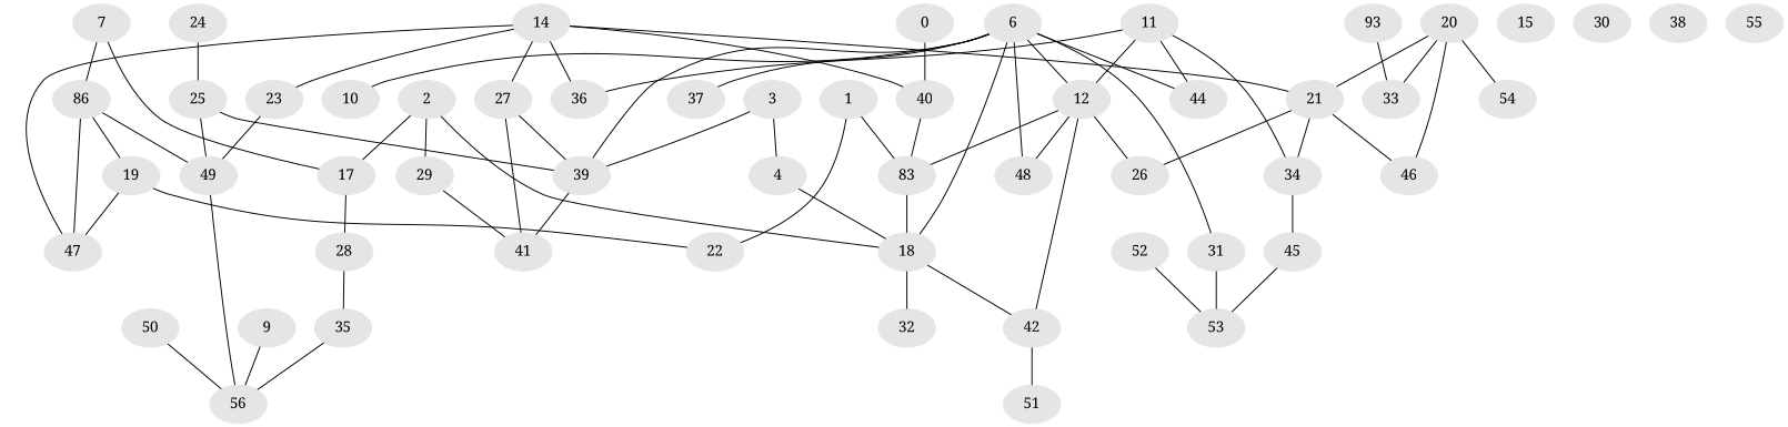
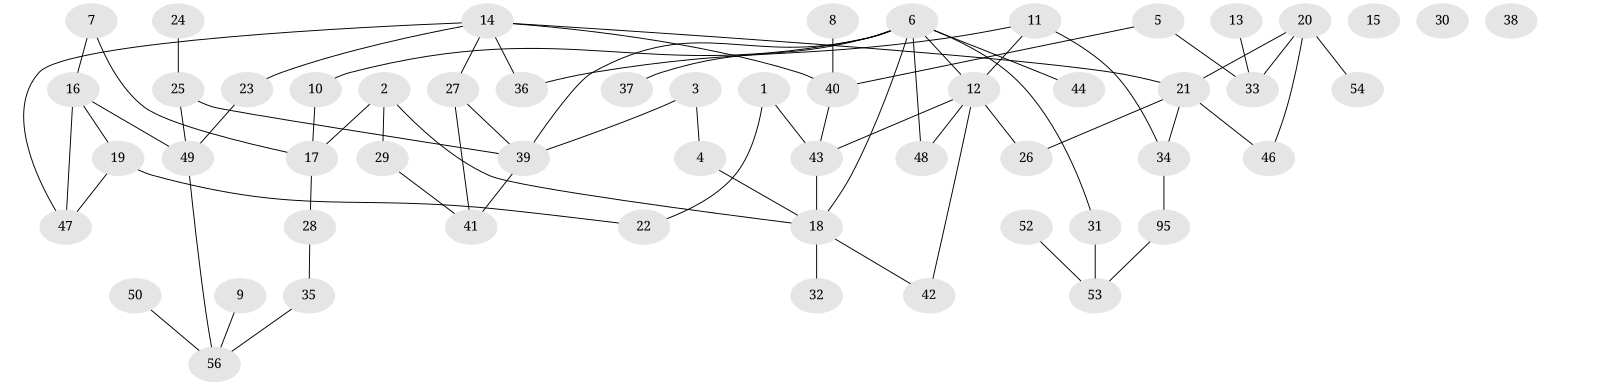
  graph {
    fontname="Noto Serif"
    node [color=gray90 fontname="Noto Serif" style=filled]
    edge [fontname="Noto Serif"]
    1
    22
-   43 [label=83]
+   43
    18
    2
    17
    29
    28
    42
    32
    41
    3
    4
    39
+   5
    33
    40
    6
    10
    12
    31
    37
    44
    48
    26
    53
    7
-   16 [label=86]
+   16
    47
    19
    49
-   8 [label=0]
+   8
    34
-   45
+   45 [label=95]
    9
    56
    11
    36
-   51
-   13 [label=93]
+   13
    14
    21
    23
    27
    46
    15
    35
    20
    54
    24
    25
    30
    38
    50
    52
-   55
    1 -- 22
    1 -- 43
    43 -- 18
    18 -- 42
    18 -- 32
    2 -- 18
    2 -- 17
    2 -- 29
    17 -- 28
    29 -- 41
    28 -- 35
-   42 -- 51
    3 -- 4
    3 -- 39
    4 -- 18
    39 -- 41
+   5 -- 33
+   5 -- 40
    40 -- 43
    6 -- 18
    6 -- 39
    6 -- 10
    6 -- 12
    6 -- 31
    6 -- 37
    6 -- 44
    6 -- 48
+   10 -- 17
    12 -- 43
    12 -- 42
    12 -- 48
    12 -- 26
    31 -- 53
    7 -- 17
    7 -- 16
    16 -- 47
    16 -- 19
    16 -- 49
    19 -- 22
    19 -- 47
    49 -- 56
    8 -- 40
    34 -- 45
    45 -- 53
    9 -- 56
    11 -- 12
-   11 -- 44
    11 -- 34
    11 -- 36
    13 -- 33
    14 -- 40
    14 -- 47
    14 -- 36
    14 -- 21
    14 -- 23
    14 -- 27
    21 -- 26
    21 -- 34
    21 -- 46
    23 -- 49
    27 -- 41
    27 -- 39
    35 -- 56
    20 -- 33
    20 -- 21
    20 -- 46
    20 -- 54
    24 -- 25
    25 -- 39
    25 -- 49
    50 -- 56
    52 -- 53
  }
